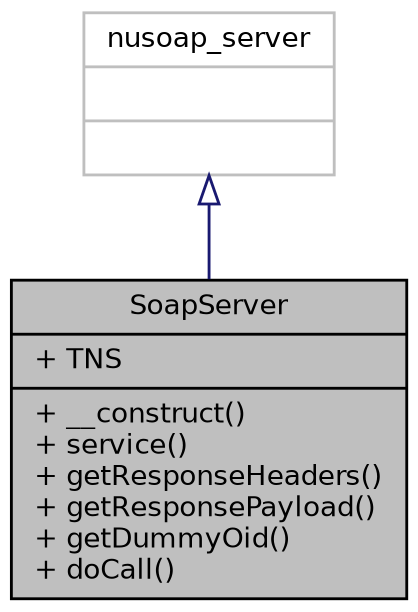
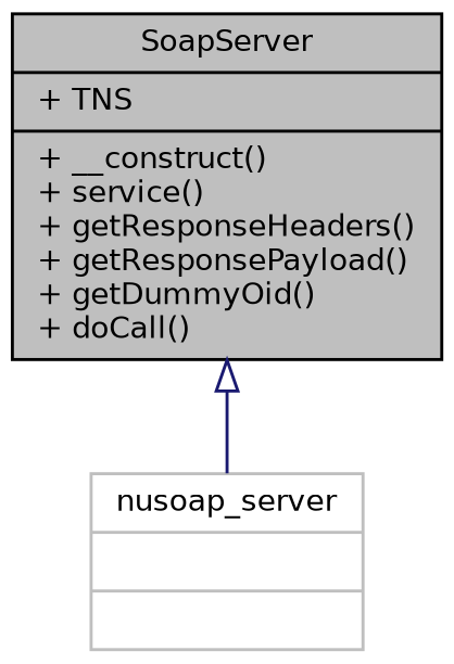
  digraph {
    node [fontname=Helvetica fontsize=10 shape=record style=filled]
    n1 [color=black fillcolor=grey75 fontcolor=black height=0.2 label="{SoapServer\n|+ TNS\l|+ __construct()\l+ service()\l+ getResponseHeaders()\l+ getResponsePayload()\l+ getDummyOid()\l+ doCall()\l}" width=0.4]
    n2 [color=grey75 fillcolor=white height=0.2 label="{nusoap_server\n||}" width=0.4]
-   n2 -> n1 [arrowtail=onormal color=midnightblue dir=back fontname=Helvetica fontsize=10 labelfontname=Helvetica labelfontsize=10 style=solid]
+   n1 -> n2 [arrowtail=onormal color=midnightblue dir=back fontname=Helvetica fontsize=10 labelfontname=Helvetica labelfontsize=10 style=solid]
  }
